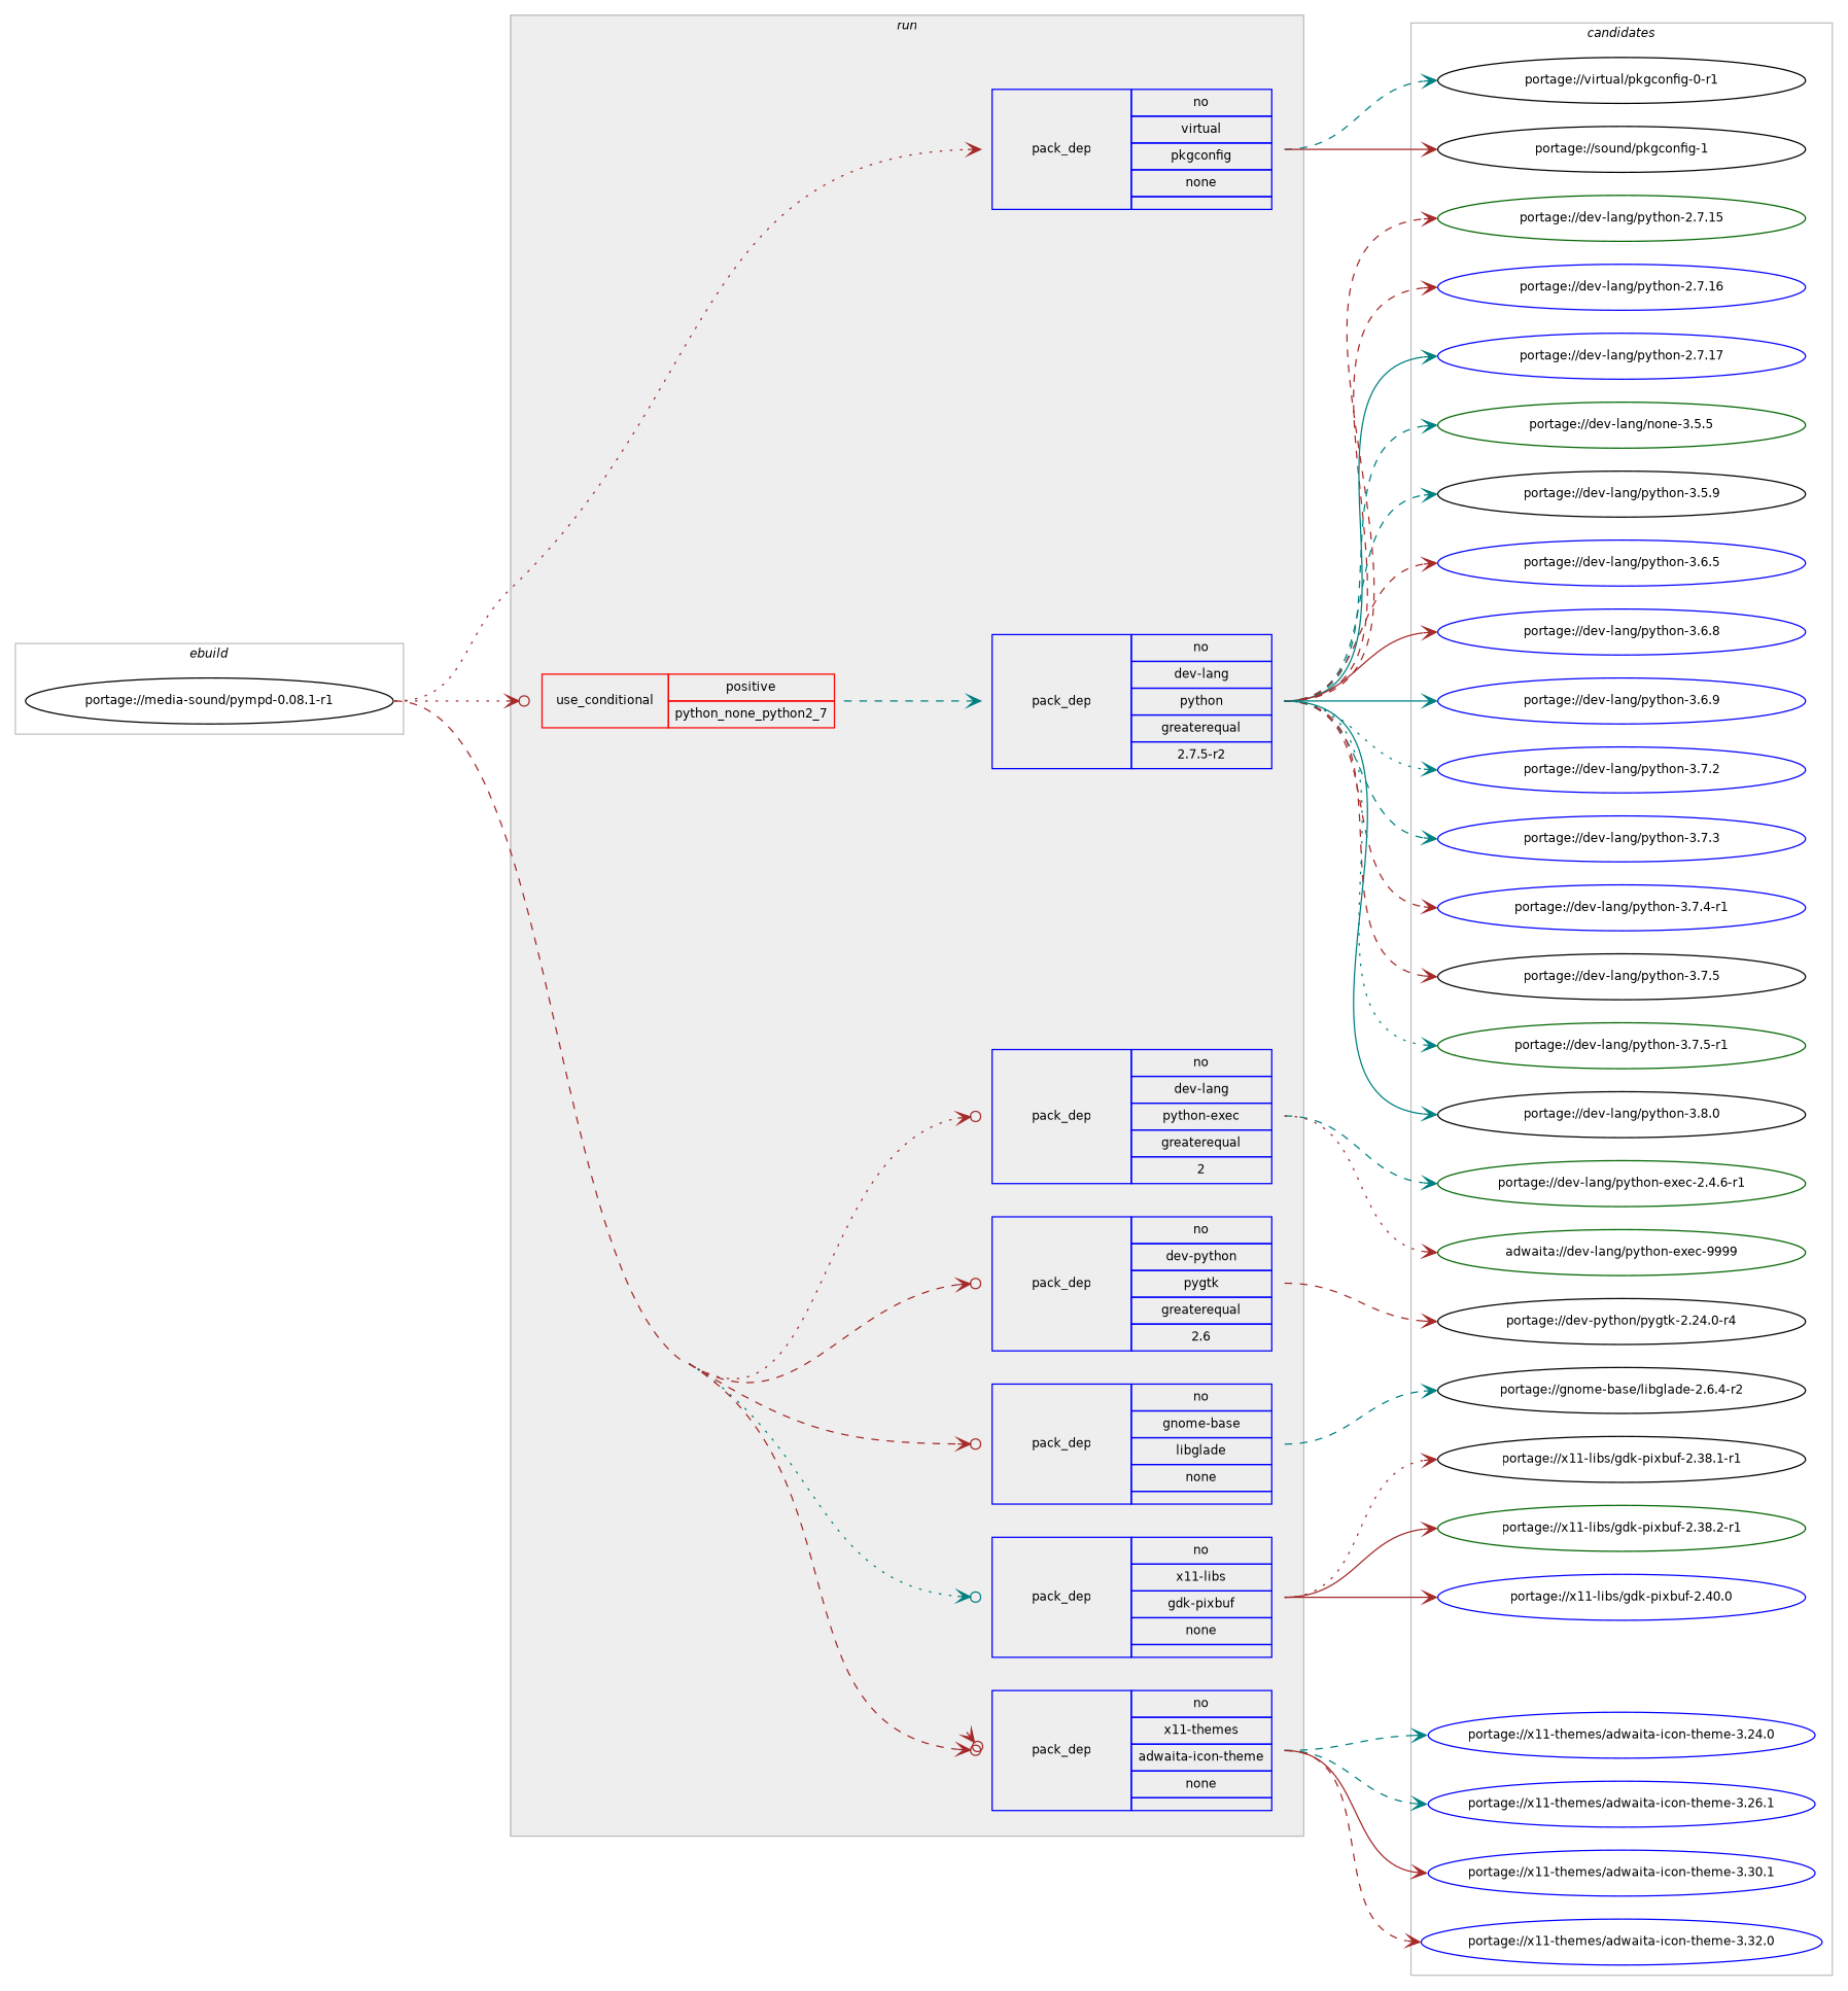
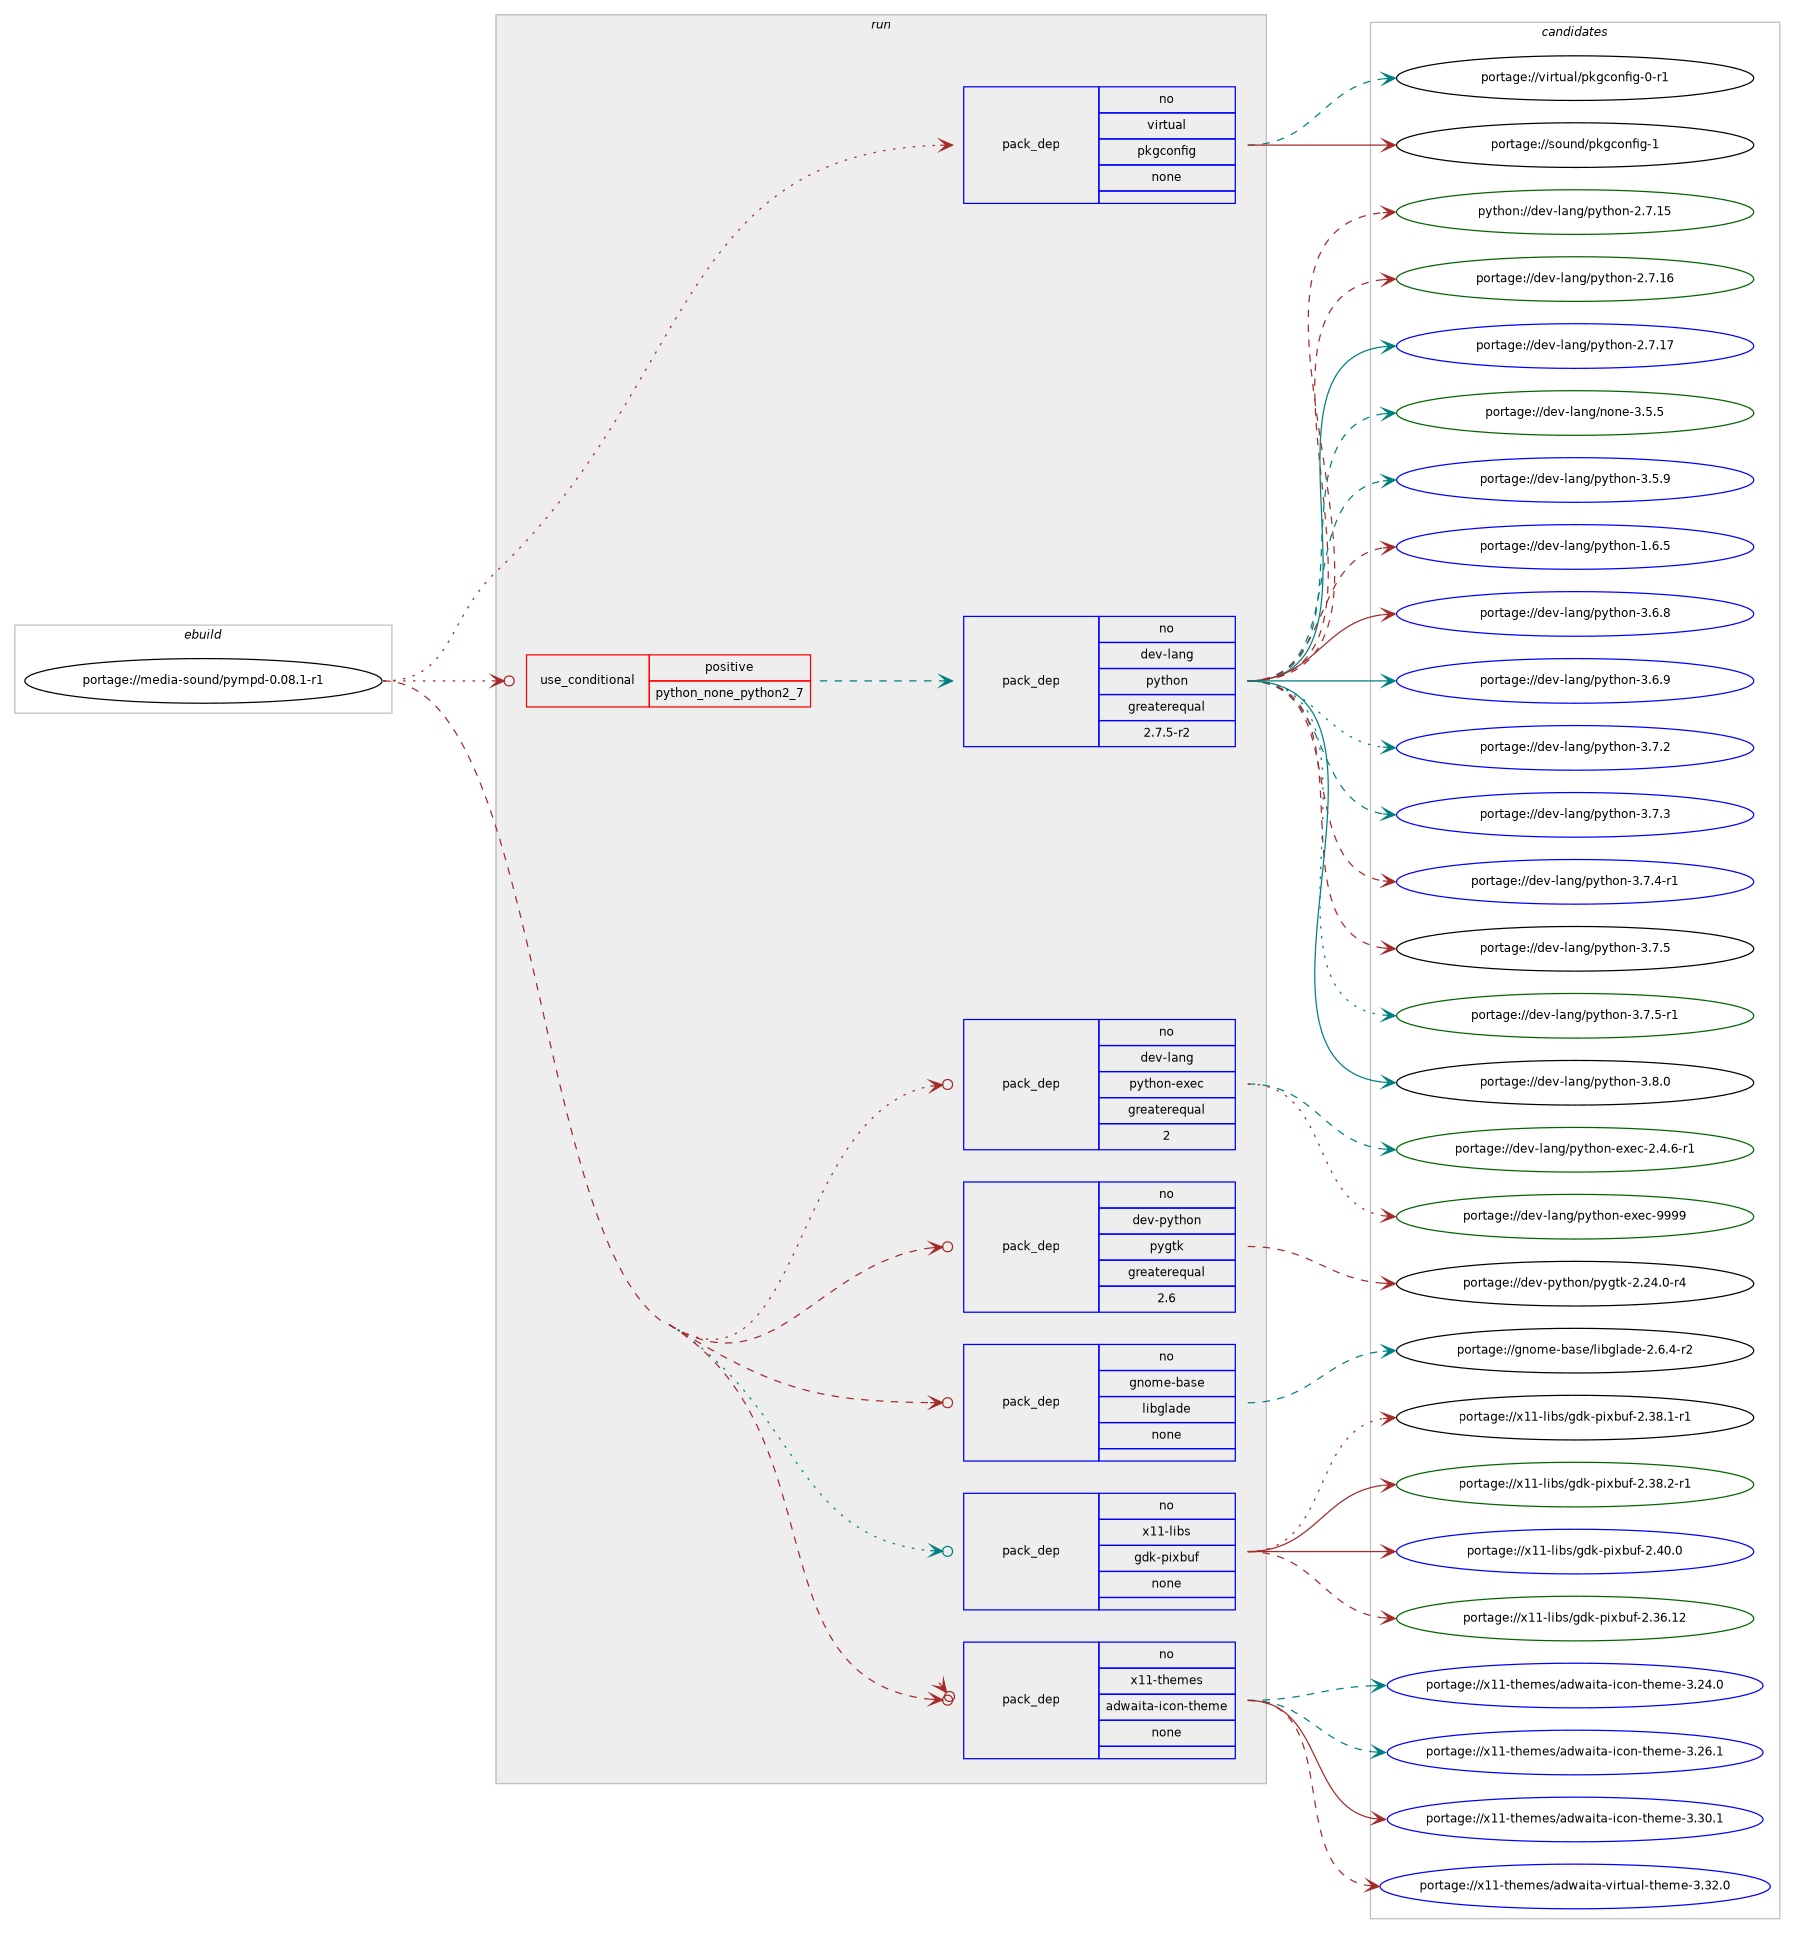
  digraph {
    compound=true
    concentrate=true
    fontname=Helvetica
    fontsize=10
    newrank=true
    rankdir=LR
    ranksep=1.5
    node [color=blue fontname=Helvetica fontsize=10]
    edge [arrowhead=vee color=brown headport=w style=dashed tailport=e weight=100]
    n1 [color=black label="portage://media-sound/pympd-0.08.1-r1" width=4]
    n2 [label=<<TABLE BORDER="0" CELLBORDER="1" CELLSPACING="0" CELLPADDING="4" WIDTH="220"><TR><TD ROWSPAN="6" CELLPADDING="30">pack_dep</TD></TR><TR><TD WIDTH="110">no</TD></TR><TR><TD>virtual</TD></TR><TR><TD>pkgconfig</TD></TR><TR><TD>none</TD></TR><TR><TD></TD></TR></TABLE>> shape=none]
    n3 [label=<<TABLE BORDER="0" CELLBORDER="1" CELLSPACING="0" CELLPADDING="4" WIDTH="220"><TR><TD ROWSPAN="6" CELLPADDING="30">pack_dep</TD></TR><TR><TD WIDTH="110">no</TD></TR><TR><TD>dev-lang</TD></TR><TR><TD>python</TD></TR><TR><TD>greaterequal</TD></TR><TR><TD>2.7.5-r2</TD></TR></TABLE>> shape=none]
    n4 [color=red label=<<TABLE BORDER="0" CELLBORDER="1" CELLSPACING="0" CELLPADDING="4"><TR><TD ROWSPAN="3" CELLPADDING="10">use_conditional</TD></TR><TR><TD>positive</TD></TR><TR><TD>python_none_python2_7</TD></TR></TABLE>> shape=none]
    n5 [label=<<TABLE BORDER="0" CELLBORDER="1" CELLSPACING="0" CELLPADDING="4" WIDTH="220"><TR><TD ROWSPAN="6" CELLPADDING="30">pack_dep</TD></TR><TR><TD WIDTH="110">no</TD></TR><TR><TD>dev-lang</TD></TR><TR><TD>python-exec</TD></TR><TR><TD>greaterequal</TD></TR><TR><TD>2</TD></TR></TABLE>> shape=none]
    n6 [label=<<TABLE BORDER="0" CELLBORDER="1" CELLSPACING="0" CELLPADDING="4" WIDTH="220"><TR><TD ROWSPAN="6" CELLPADDING="30">pack_dep</TD></TR><TR><TD WIDTH="110">no</TD></TR><TR><TD>dev-python</TD></TR><TR><TD>pygtk</TD></TR><TR><TD>greaterequal</TD></TR><TR><TD>2.6</TD></TR></TABLE>> shape=none]
    n7 [label=<<TABLE BORDER="0" CELLBORDER="1" CELLSPACING="0" CELLPADDING="4" WIDTH="220"><TR><TD ROWSPAN="6" CELLPADDING="30">pack_dep</TD></TR><TR><TD WIDTH="110">no</TD></TR><TR><TD>gnome-base</TD></TR><TR><TD>libglade</TD></TR><TR><TD>none</TD></TR><TR><TD></TD></TR></TABLE>> shape=none]
    n8 [label=<<TABLE BORDER="0" CELLBORDER="1" CELLSPACING="0" CELLPADDING="4" WIDTH="220"><TR><TD ROWSPAN="6" CELLPADDING="30">pack_dep</TD></TR><TR><TD WIDTH="110">no</TD></TR><TR><TD>x11-libs</TD></TR><TR><TD>gdk-pixbuf</TD></TR><TR><TD>none</TD></TR><TR><TD></TD></TR></TABLE>> shape=none]
    n9 [label=<<TABLE BORDER="0" CELLBORDER="1" CELLSPACING="0" CELLPADDING="4" WIDTH="220"><TR><TD ROWSPAN="6" CELLPADDING="30">pack_dep</TD></TR><TR><TD WIDTH="110">no</TD></TR><TR><TD>x11-themes</TD></TR><TR><TD>adwaita-icon-theme</TD></TR><TR><TD>none</TD></TR><TR><TD></TD></TR></TABLE>> shape=none]
    n10 [color=black label="portage://virtual/pkgconfig-0-r1" width=4]
    n11 [color=black label="portage://sound/pkgconfig-1" width=4]
-   n12 [color=darkgreen label="portage://dev-lang/python-2.7.15" width=4]
-   n13 [label="portage://dev-lang/python-2.7.16" width=4]
+   n12 [color=darkgreen label="python://dev-lang/python-2.7.15" width=4]
+   n13 [color=darkgreen label="portage://dev-lang/python-2.7.16" width=4]
    n14 [label="portage://dev-lang/python-2.7.17" width=4]
    n15 [color=darkgreen label="portage://dev-lang/none-3.5.5" width=4]
-   n16 [color=black label="portage://dev-lang/python-3.5.9" width=4]
-   n17 [label="portage://dev-lang/python-3.6.5" width=4]
+   n16 [label="portage://dev-lang/python-3.5.9" width=4]
+   n17 [label="portage://dev-lang/python-1.6.5" width=4]
    n18 [label="portage://dev-lang/python-3.6.8" width=4]
    n19 [label="portage://dev-lang/python-3.6.9" width=4]
    n20 [label="portage://dev-lang/python-3.7.2" width=4]
    n21 [label="portage://dev-lang/python-3.7.3" width=4]
    n22 [label="portage://dev-lang/python-3.7.4-r1" width=4]
    n23 [color=black label="portage://dev-lang/python-3.7.5" width=4]
    n24 [color=darkgreen label="portage://dev-lang/python-3.7.5-r1" width=4]
    n25 [color=black label="portage://dev-lang/python-3.8.0" width=4]
    n26 [color=darkgreen label="portage://dev-lang/python-exec-2.4.6-r1" width=4]
-   n27 [color=darkgreen label="adwaita://dev-lang/python-exec-9999" width=4]
+   n27 [color=darkgreen label="portage://dev-lang/python-exec-9999" width=4]
    n28 [color=black label="portage://dev-python/pygtk-2.24.0-r4" width=4]
+   n29 [color=darkgreen label="portage://x11-libs/gdk-pixbuf-2.36.12" width=4]
    n30 [color=black label="portage://x11-libs/gdk-pixbuf-2.38.1-r1" width=4]
    n31 [color=darkgreen label="portage://x11-libs/gdk-pixbuf-2.38.2-r1" width=4]
    n32 [label="portage://x11-libs/gdk-pixbuf-2.40.0" width=4]
    n33 [color=black label="portage://gnome-base/libglade-2.6.4-r2" width=4]
    n34 [label="portage://x11-themes/adwaita-icon-theme-3.24.0" width=4]
    n35 [label="portage://x11-themes/adwaita-icon-theme-3.26.1" width=4]
    n36 [label="portage://x11-themes/adwaita-icon-theme-3.30.1" width=4]
-   n37 [label="portage://x11-themes/adwaita-icon-theme-3.32.0" width=4]
+   n37 [label="portage://x11-themes/adwaita-virtual-theme-3.32.0" width=4]
    subgraph cluster_1 {
      color=gray
      label=<<i>ebuild</i>>
      rank=same
      n1
    }
    subgraph cluster_2 {
      color=gray
      label=<<i>dependencies</i>>
      subgraph cluster_3 {
        color=gray
        fillcolor="#eeeeee"
        label=<<i>compile</i>>
        style=filled
        subgraph sub_4 {
          color=gray
          fillcolor="#eeeeee"
          label=<<i>compile</i>>
          style=filled
          n2
        }
      }
      subgraph cluster_5 {
        color=gray
        fillcolor="#eeeeee"
        label=<<i>compile and run</i>>
        style=filled
        subgraph sub_6 {
          color=gray
          fillcolor="#eeeeee"
          label=<<i>compile and run</i>>
          style=filled
          n4
          subgraph sub_7 {
            color=gray
            fillcolor="#eeeeee"
            label=<<i>compile and run</i>>
            style=filled
            n3
          }
        }
        subgraph sub_8 {
          color=gray
          fillcolor="#eeeeee"
          label=<<i>compile and run</i>>
          style=filled
          n5
        }
        subgraph sub_9 {
          color=gray
          fillcolor="#eeeeee"
          label=<<i>compile and run</i>>
          style=filled
          n6
        }
        subgraph sub_10 {
          color=gray
          fillcolor="#eeeeee"
          label=<<i>compile and run</i>>
          style=filled
          n7
        }
        subgraph sub_11 {
          color=gray
          fillcolor="#eeeeee"
          label=<<i>compile and run</i>>
          style=filled
          n8
        }
        subgraph sub_12 {
          color=gray
          fillcolor="#eeeeee"
          label=<<i>compile and run</i>>
          style=filled
          n9
        }
      }
      subgraph cluster_13 {
        color=gray
        fillcolor="#eeeeee"
        label=<<i>run</i>>
        style=filled
      }
    }
    subgraph cluster_14 {
      color=gray
      label=<<i>candidates</i>>
      rank=same
      subgraph sub_15 {
        color=black
        label=<<i>candidates</i>>
        nodesep=1
        rank=same
        n10
        n11
      }
      subgraph sub_16 {
        color=black
        label=<<i>candidates</i>>
        nodesep=1
        rank=same
        n12
        n13
        n14
        n15
        n16
        n17
        n18
        n19
        n20
        n21
        n22
        n23
        n24
        n25
      }
      subgraph sub_17 {
        color=black
        label=<<i>candidates</i>>
        nodesep=1
        rank=same
        n26
        n27
      }
      subgraph sub_18 {
        color=black
        label=<<i>candidates</i>>
        nodesep=1
        rank=same
        n28
      }
      subgraph sub_19 {
        color=black
        label=<<i>candidates</i>>
        nodesep=1
        rank=same
+       n29
        n30
        n31
        n32
      }
      subgraph sub_20 {
        color=black
        label=<<i>candidates</i>>
        nodesep=1
        rank=same
        n33
      }
      subgraph sub_21 {
        color=black
        label=<<i>candidates</i>>
        nodesep=1
        rank=same
        n34
        n35
        n36
        n37
      }
    }
    n1 -> n2 [style=dotted weight=20]
    n1 -> n4 [arrowhead=odotvee style=dotted weight=20]
    n1 -> n5 [arrowhead=odotvee style=dotted weight=20]
    n1 -> n6 [arrowhead=odotvee weight=20]
    n1 -> n7 [arrowhead=odotvee weight=20]
    n1 -> n8 [arrowhead=odotvee color=teal style=dotted weight=20]
    n1 -> n9 [arrowhead=odotvee weight=20]
    n2 -> n10 [color=teal]
    n2 -> n11 [style=solid]
    n3 -> n12
    n3 -> n13
    n3 -> n14 [color=teal style=solid]
    n3 -> n15 [color=teal]
    n3 -> n16 [color=teal]
    n3 -> n17
    n3 -> n18 [style=solid]
    n3 -> n19 [color=teal style=solid]
    n3 -> n20 [color=teal style=dotted]
    n3 -> n21 [color=teal]
    n3 -> n22
    n3 -> n23
    n3 -> n24 [color=teal style=dotted]
    n3 -> n25 [color=teal style=solid]
    n4 -> n3 [color=teal weight=20]
    n5 -> n26 [color=teal]
    n5 -> n27 [style=dotted]
    n6 -> n28
    n7 -> n33 [color=teal]
+   n8 -> n29
    n8 -> n30 [style=dotted]
    n8 -> n31 [style=solid]
    n8 -> n32 [style=solid]
    n9 -> n34 [color=teal]
    n9 -> n35 [color=teal]
    n9 -> n36 [style=solid]
    n9 -> n37
  }
